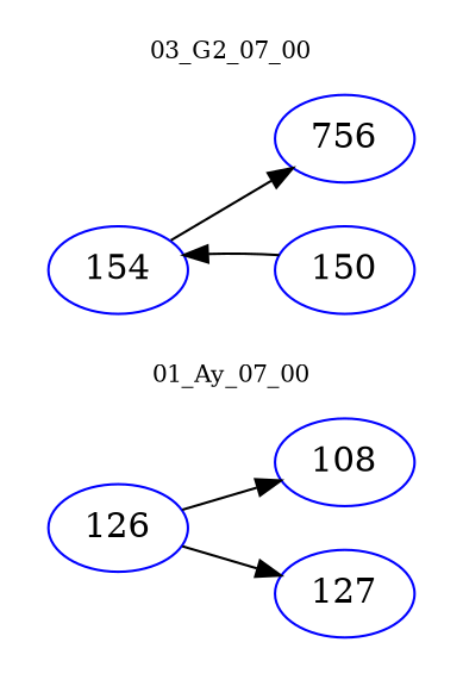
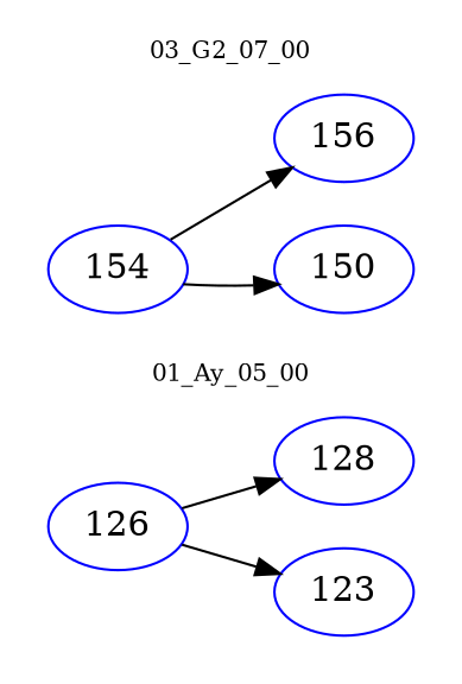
  digraph {
    rankdir=LR
    node [color=blue]
    edge [color=black]
    n1 [label=126]
-   n2 [label=127]
-   n3 [label=108]
+   n2 [label=123]
+   n3 [label=128]
    n4 [label=154]
    n5 [label=150]
-   n6 [label=756]
+   n6 [label=156]
    subgraph cluster_1 {
      color=white
      fontsize=10
-     label="01_Ay_07_00"
+     label="01_Ay_05_00"
      n1
      n2
      n3
    }
    subgraph cluster_2 {
      color=white
      fontsize=10
      label="03_G2_07_00"
      n4
      n5
      n6
    }
    n1 -> n2
    n1 -> n3
-   n5 -> n4
+   n4 -> n5
    n4 -> n6
  }
